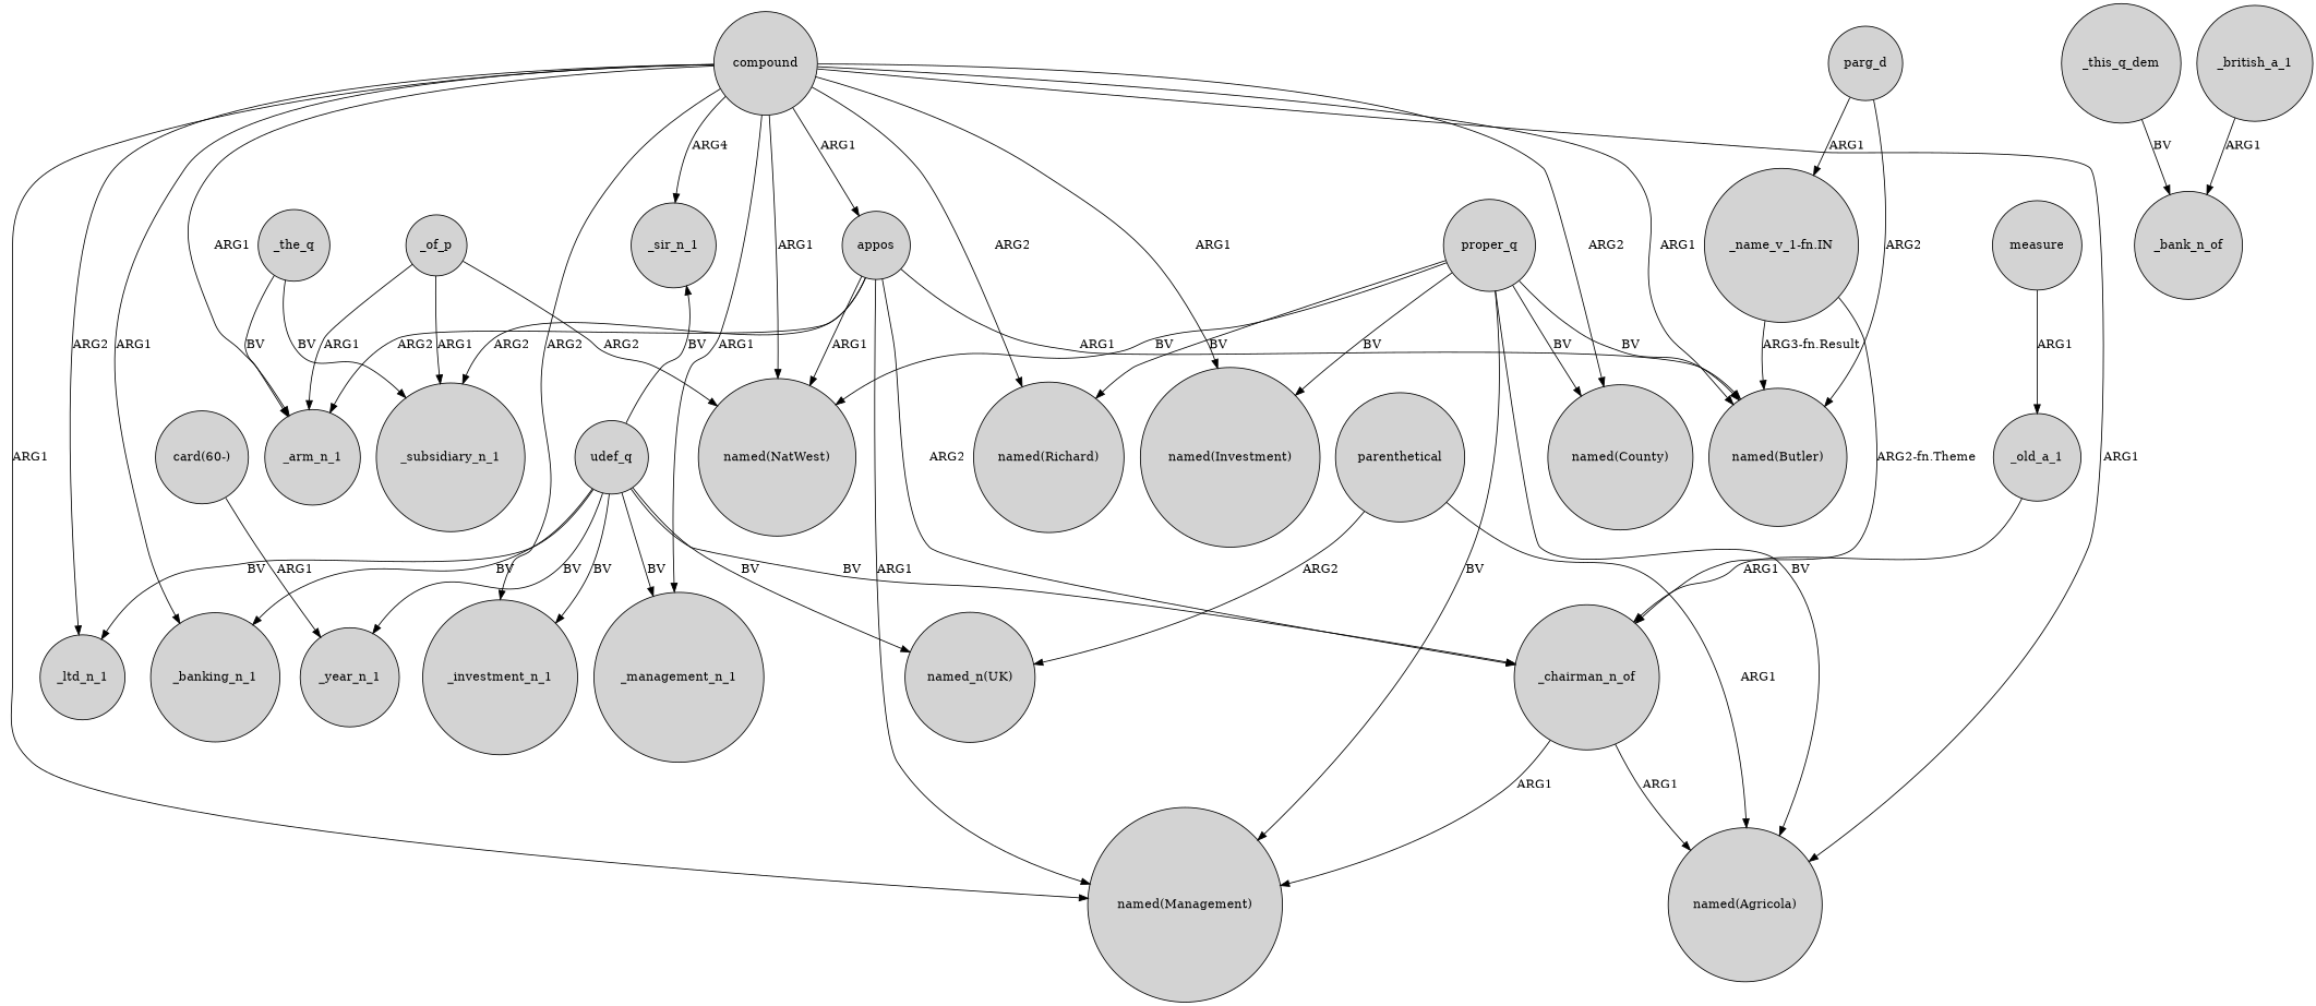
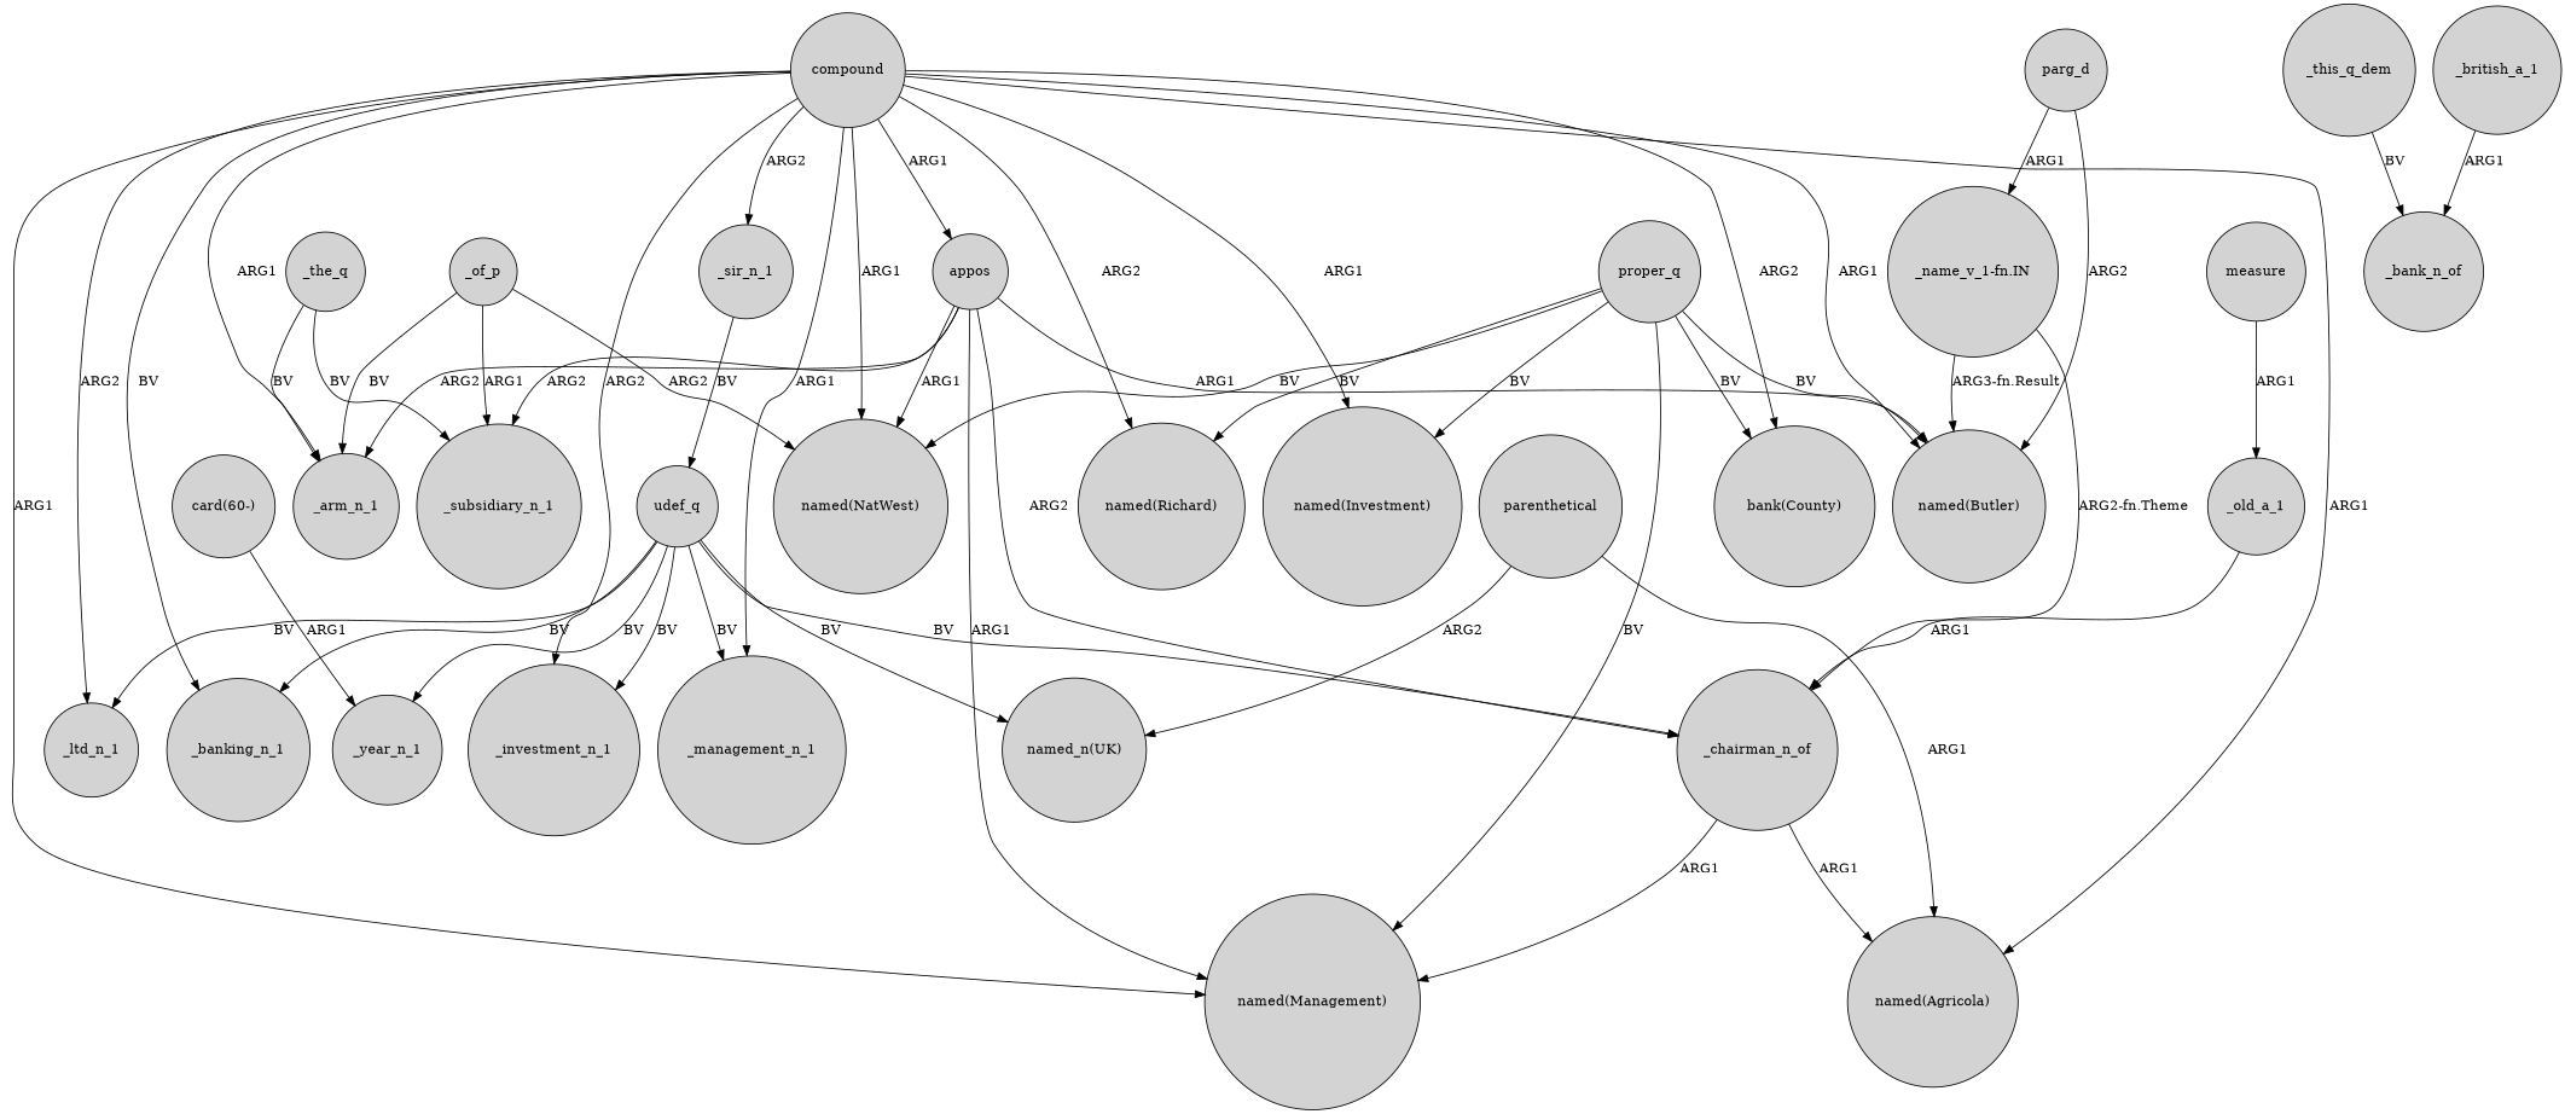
  digraph {
    node [shape=circle style=filled]
    appos
    _arm_n_1
    _subsidiary_n_1
    "named(Management)"
    "named(NatWest)"
    "named(Butler)"
    _chairman_n_of
    "named(Agricola)"
    udef_q
    "named_n(UK)"
    _year_n_1
    _sir_n_1
    _investment_n_1
    _management_n_1
    _banking_n_1
    _ltd_n_1
    _of_p
    compound
-   "named(County)"
+   "named(County)" [label="bank(County)"]
    "named(Richard)"
    "named(Investment)"
    measure
    _old_a_1
    parenthetical
    proper_q
    _the_q
    _this_q_dem
    _bank_n_of
    "card(60-)"
    _british_a_1
    parg_d
    "_name_v_1-fn.IN"
    appos -> _arm_n_1 [label=ARG2]
    appos -> _subsidiary_n_1 [label=ARG2]
    appos -> "named(Management)" [label=ARG1]
    appos -> "named(NatWest)" [label=ARG1]
    appos -> "named(Butler)" [label=ARG1]
    appos -> _chairman_n_of [label=ARG2]
    _chairman_n_of -> "named(Management)" [label=ARG1]
    _chairman_n_of -> "named(Agricola)" [label=ARG1]
    udef_q -> _chairman_n_of [label=BV]
    udef_q -> "named_n(UK)" [label=BV]
    udef_q -> _year_n_1 [label=BV]
-   udef_q -> _sir_n_1 [label=BV]
+   _sir_n_1 -> udef_q [label=BV]
    udef_q -> _investment_n_1 [label=BV]
    udef_q -> _management_n_1 [label=BV]
    udef_q -> _banking_n_1 [label=BV]
    udef_q -> _ltd_n_1 [label=BV]
-   _of_p -> _arm_n_1 [label=ARG1]
+   _of_p -> _arm_n_1 [label=BV]
    _of_p -> _subsidiary_n_1 [label=ARG1]
    _of_p -> "named(NatWest)" [label=ARG2]
    compound -> appos [label=ARG1]
    compound -> _arm_n_1 [label=ARG1]
    compound -> "named(Management)" [label=ARG1]
    compound -> "named(NatWest)" [label=ARG1]
    compound -> "named(Butler)" [label=ARG1]
    compound -> "named(Agricola)" [label=ARG1]
-   compound -> _sir_n_1 [label=ARG4]
+   compound -> _sir_n_1 [label=ARG2]
    compound -> _investment_n_1 [label=ARG2]
    compound -> _management_n_1 [label=ARG1]
-   compound -> _banking_n_1 [label=ARG1]
+   compound -> _banking_n_1 [label=BV]
    compound -> _ltd_n_1 [label=ARG2]
    compound -> "named(County)" [label=ARG2]
    compound -> "named(Richard)" [label=ARG2]
    compound -> "named(Investment)" [label=ARG1]
    measure -> _old_a_1 [label=ARG1]
    _old_a_1 -> _chairman_n_of [label=ARG1]
    parenthetical -> "named(Agricola)" [label=ARG1]
    parenthetical -> "named_n(UK)" [label=ARG2]
    proper_q -> "named(Management)" [label=BV]
    proper_q -> "named(NatWest)" [label=BV]
    proper_q -> "named(Butler)" [label=BV]
-   proper_q -> "named(Agricola)" [label=BV]
    proper_q -> "named(County)" [label=BV]
    proper_q -> "named(Richard)" [label=BV]
    proper_q -> "named(Investment)" [label=BV]
    _the_q -> _arm_n_1 [label=BV]
    _the_q -> _subsidiary_n_1 [label=BV]
    _this_q_dem -> _bank_n_of [label=BV]
    "card(60-)" -> _year_n_1 [label=ARG1]
    _british_a_1 -> _bank_n_of [label=ARG1]
    parg_d -> "named(Butler)" [label=ARG2]
    parg_d -> "_name_v_1-fn.IN" [label=ARG1]
    "_name_v_1-fn.IN" -> "named(Butler)" [label="ARG3-fn.Result"]
    "_name_v_1-fn.IN" -> _chairman_n_of [label="ARG2-fn.Theme"]
  }
